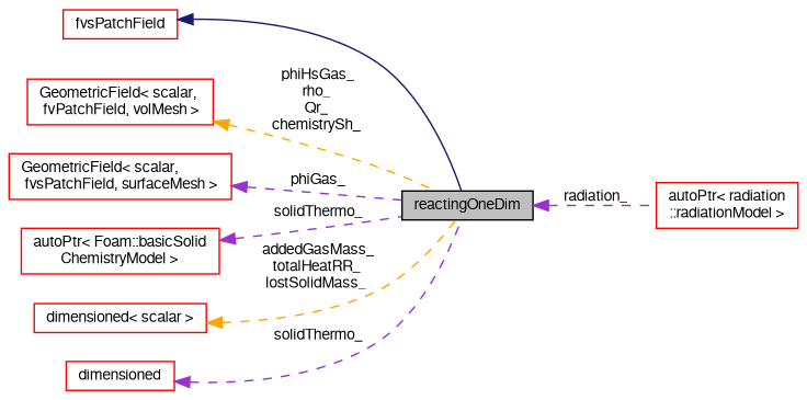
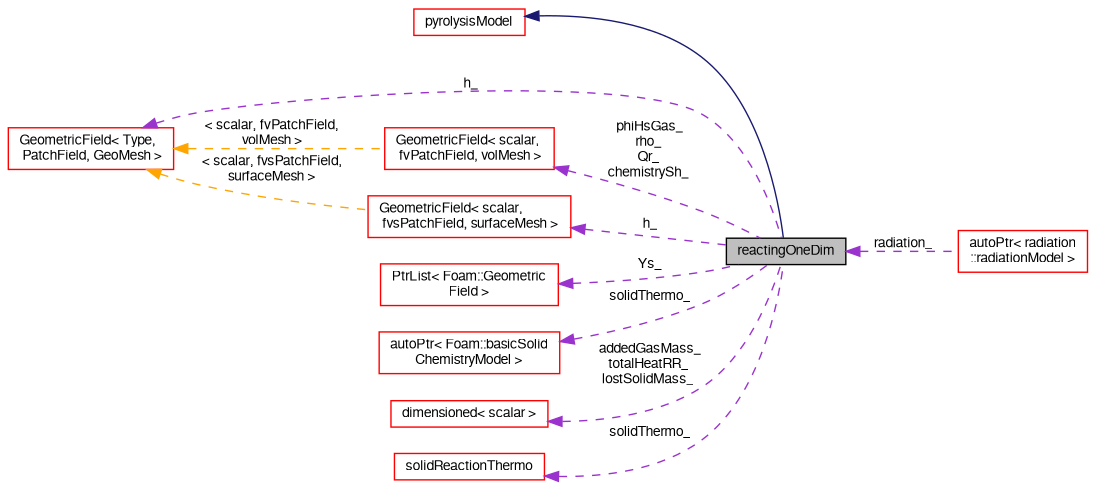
  digraph {
    rankdir=LR
    node [color=red fontname=FreeSans fontsize=10 shape=record]
    edge [color=darkorchid3 dir=back fontname=FreeSans fontsize=10 labelfontname=FreeSans labelfontsize=10 style=dashed]
    n1 [color=black fillcolor=grey75 fontcolor=black height=0.2 label=reactingOneDim style=filled width=0.4]
    n2 [height=0.2 label="autoPtr\< radiation\l::radiationModel \>" width=0.4]
-   n3 [height=0.2 label=fvsPatchField width=0.4]
+   n3 [height=0.2 label=pyrolysisModel width=0.4]
    n4 [height=0.2 label="GeometricField\< scalar,\l fvPatchField, volMesh \>" width=0.4]
+   n5 [height=0.2 label="GeometricField\< Type,\l PatchField, GeoMesh \>" width=0.4]
    n6 [height=0.2 label="GeometricField\< scalar,\l fvsPatchField, surfaceMesh \>" width=0.4]
+   n7 [height=0.2 label="PtrList\< Foam::Geometric\lField \>" width=0.4]
    n8 [height=0.2 label="autoPtr\< Foam::basicSolid\lChemistryModel \>" width=0.4]
    n9 [height=0.2 label="dimensioned\< scalar \>" width=0.4]
-   n10 [height=0.2 label=dimensioned width=0.4]
+   n10 [height=0.2 label=solidReactionThermo width=0.4]
    n1 -> n2 [label=" radiation_"]
    n3 -> n1 [color=midnightblue style=solid]
-   n4 -> n1 [color=orange label=" phiHsGas_\nrho_\nQr_\nchemistrySh_"]
-   n6 -> n1 [label=" phiGas_"]
+   n4 -> n1 [label=" phiHsGas_\nrho_\nQr_\nchemistrySh_"]
+   n5 -> n1 [label=" h_"]
+   n5 -> n4 [color=orange label=" \< scalar, fvPatchField,\l volMesh \>"]
+   n5 -> n6 [color=orange label=" \< scalar, fvsPatchField,\l surfaceMesh \>"]
+   n6 -> n1 [label=" h_"]
+   n7 -> n1 [label=" Ys_"]
    n8 -> n1 [label=" solidThermo_"]
-   n9 -> n1 [color=orange label=" addedGasMass_\ntotalHeatRR_\nlostSolidMass_"]
+   n9 -> n1 [label=" addedGasMass_\ntotalHeatRR_\nlostSolidMass_"]
    n10 -> n1 [label=" solidThermo_"]
  }
